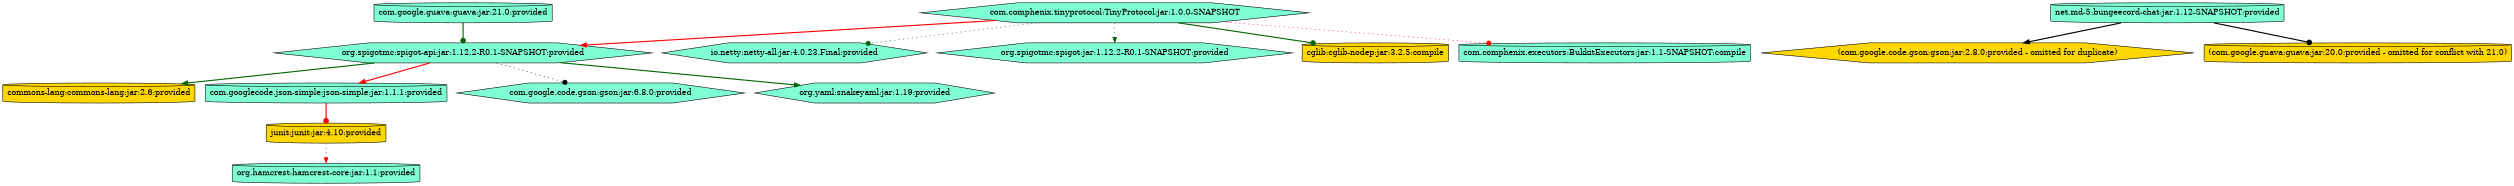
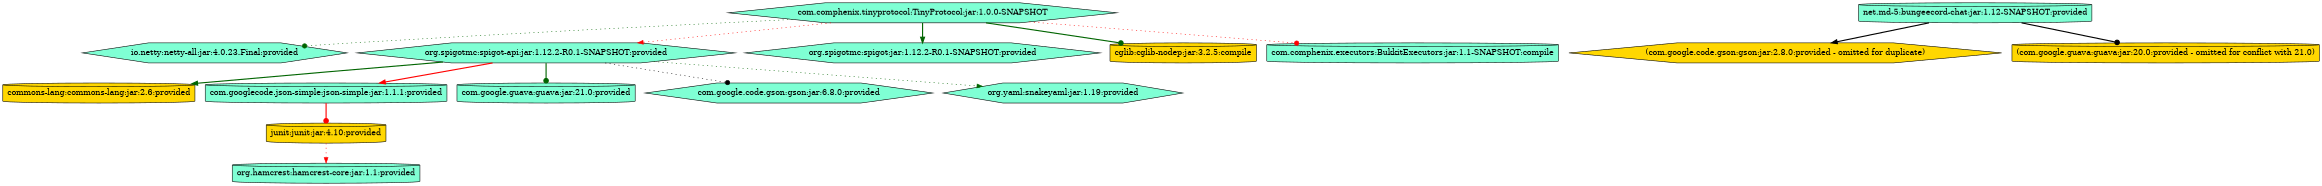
  digraph {
    node [fillcolor=aquamarine shape=cylinder style=filled]
    edge [arrowhead=dot color=darkgreen style=bold]
    "com.comphenix.tinyprotocol:TinyProtocol:jar:1.0.0-SNAPSHOT" [shape=hexagon]
    "io.netty:netty-all:jar:4.0.23.Final:provided" [shape=hexagon]
    "org.spigotmc:spigot-api:jar:1.12.2-R0.1-SNAPSHOT:provided" [shape=hexagon]
    "org.spigotmc:spigot:jar:1.12.2-R0.1-SNAPSHOT:provided" [shape=hexagon]
    "cglib:cglib-nodep:jar:3.2.5:compile" [fillcolor=gold]
    "com.comphenix.executors:BukkitExecutors:jar:1.1-SNAPSHOT:compile"
    "commons-lang:commons-lang:jar:2.6:provided" [fillcolor=gold]
    "com.googlecode.json-simple:json-simple:jar:1.1.1:provided"
    "com.google.guava:guava:jar:21.0:provided"
    n10 [label="com.google.code.gson:gson:jar:6.8.0:provided" shape=hexagon]
    "org.yaml:snakeyaml:jar:1.19:provided" [shape=hexagon]
    "junit:junit:jar:4.10:provided" [fillcolor=gold]
    "(com.google.code.gson:gson:jar:2.8.0:provided - omitted for duplicate)" [fillcolor=gold shape=hexagon]
    "net.md-5:bungeecord-chat:jar:1.12-SNAPSHOT:provided"
    "(com.google.guava:guava:jar:20.0:provided - omitted for conflict with 21.0)" [fillcolor=gold]
    "org.hamcrest:hamcrest-core:jar:1.1:provided"
    "com.comphenix.tinyprotocol:TinyProtocol:jar:1.0.0-SNAPSHOT" -> "io.netty:netty-all:jar:4.0.23.Final:provided" [style=dotted]
-   "com.comphenix.tinyprotocol:TinyProtocol:jar:1.0.0-SNAPSHOT" -> "org.spigotmc:spigot-api:jar:1.12.2-R0.1-SNAPSHOT:provided" [arrowhead=normal color=red]
-   "com.comphenix.tinyprotocol:TinyProtocol:jar:1.0.0-SNAPSHOT" -> "org.spigotmc:spigot:jar:1.12.2-R0.1-SNAPSHOT:provided" [arrowhead=normal style=dotted]
+   "com.comphenix.tinyprotocol:TinyProtocol:jar:1.0.0-SNAPSHOT" -> "org.spigotmc:spigot-api:jar:1.12.2-R0.1-SNAPSHOT:provided" [arrowhead=normal color=red style=dotted]
+   "com.comphenix.tinyprotocol:TinyProtocol:jar:1.0.0-SNAPSHOT" -> "org.spigotmc:spigot:jar:1.12.2-R0.1-SNAPSHOT:provided" [arrowhead=normal]
    "com.comphenix.tinyprotocol:TinyProtocol:jar:1.0.0-SNAPSHOT" -> "cglib:cglib-nodep:jar:3.2.5:compile"
    "com.comphenix.tinyprotocol:TinyProtocol:jar:1.0.0-SNAPSHOT" -> "com.comphenix.executors:BukkitExecutors:jar:1.1-SNAPSHOT:compile" [color=red style=dotted]
    "org.spigotmc:spigot-api:jar:1.12.2-R0.1-SNAPSHOT:provided" -> "commons-lang:commons-lang:jar:2.6:provided" [arrowhead=normal]
    "org.spigotmc:spigot-api:jar:1.12.2-R0.1-SNAPSHOT:provided" -> "com.googlecode.json-simple:json-simple:jar:1.1.1:provided" [arrowhead=normal color=red]
-   "com.google.guava:guava:jar:21.0:provided" -> "org.spigotmc:spigot-api:jar:1.12.2-R0.1-SNAPSHOT:provided"
+   "org.spigotmc:spigot-api:jar:1.12.2-R0.1-SNAPSHOT:provided" -> "com.google.guava:guava:jar:21.0:provided"
    "org.spigotmc:spigot-api:jar:1.12.2-R0.1-SNAPSHOT:provided" -> n10 [color=black style=dotted]
-   "org.spigotmc:spigot-api:jar:1.12.2-R0.1-SNAPSHOT:provided" -> "org.yaml:snakeyaml:jar:1.19:provided" [arrowhead=normal]
+   "org.spigotmc:spigot-api:jar:1.12.2-R0.1-SNAPSHOT:provided" -> "org.yaml:snakeyaml:jar:1.19:provided" [arrowhead=normal style=dotted]
    "com.googlecode.json-simple:json-simple:jar:1.1.1:provided" -> "junit:junit:jar:4.10:provided" [color=red]
    "junit:junit:jar:4.10:provided" -> "org.hamcrest:hamcrest-core:jar:1.1:provided" [arrowhead=normal color=red style=dotted]
    "net.md-5:bungeecord-chat:jar:1.12-SNAPSHOT:provided" -> "(com.google.code.gson:gson:jar:2.8.0:provided - omitted for duplicate)" [arrowhead=normal color=black]
    "net.md-5:bungeecord-chat:jar:1.12-SNAPSHOT:provided" -> "(com.google.guava:guava:jar:20.0:provided - omitted for conflict with 21.0)" [color=black]
  }
